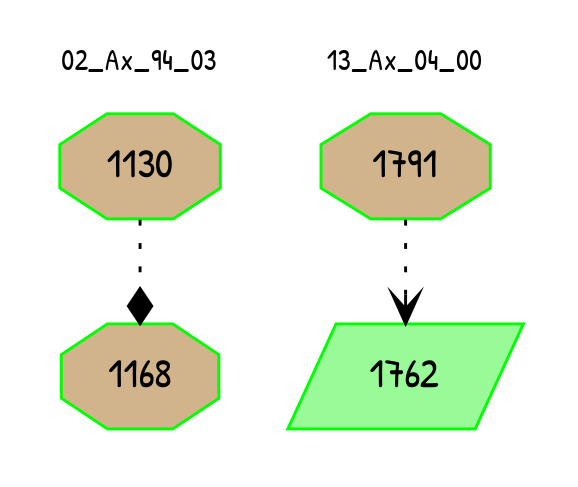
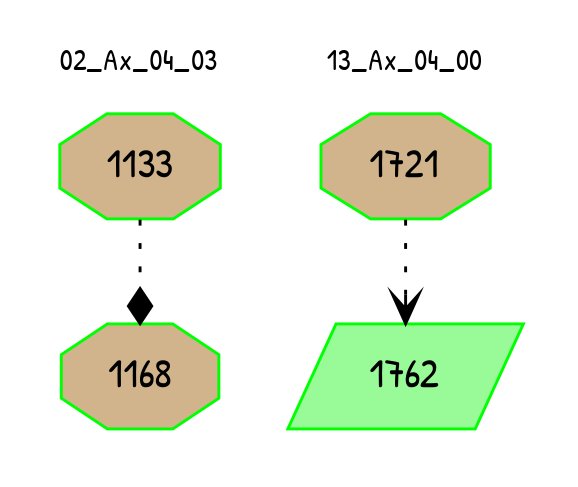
  digraph {
    fontname="Patrick Hand"
    node [color=green fillcolor=tan fontname="Patrick Hand" shape=octagon style=filled]
    edge [color=black fontname="Patrick Hand" style=dotted]
-   n1 [label=1130]
+   n1 [label=1133]
    n2 [label=1168]
-   n3 [label=1791]
+   n3 [label=1721]
    n4 [fillcolor=palegreen label=1762 shape=parallelogram]
    subgraph cluster_1 {
      color=white
      fontsize=10
-     label="02_Ax_94_03"
+     label="02_Ax_04_03"
      n1
      n2
    }
    subgraph cluster_2 {
      color=white
      fontsize=10
      label="13_Ax_04_00"
      n3
      n4
    }
    n1 -> n2 [arrowhead=diamond]
    n3 -> n4 [arrowhead=vee]
  }
